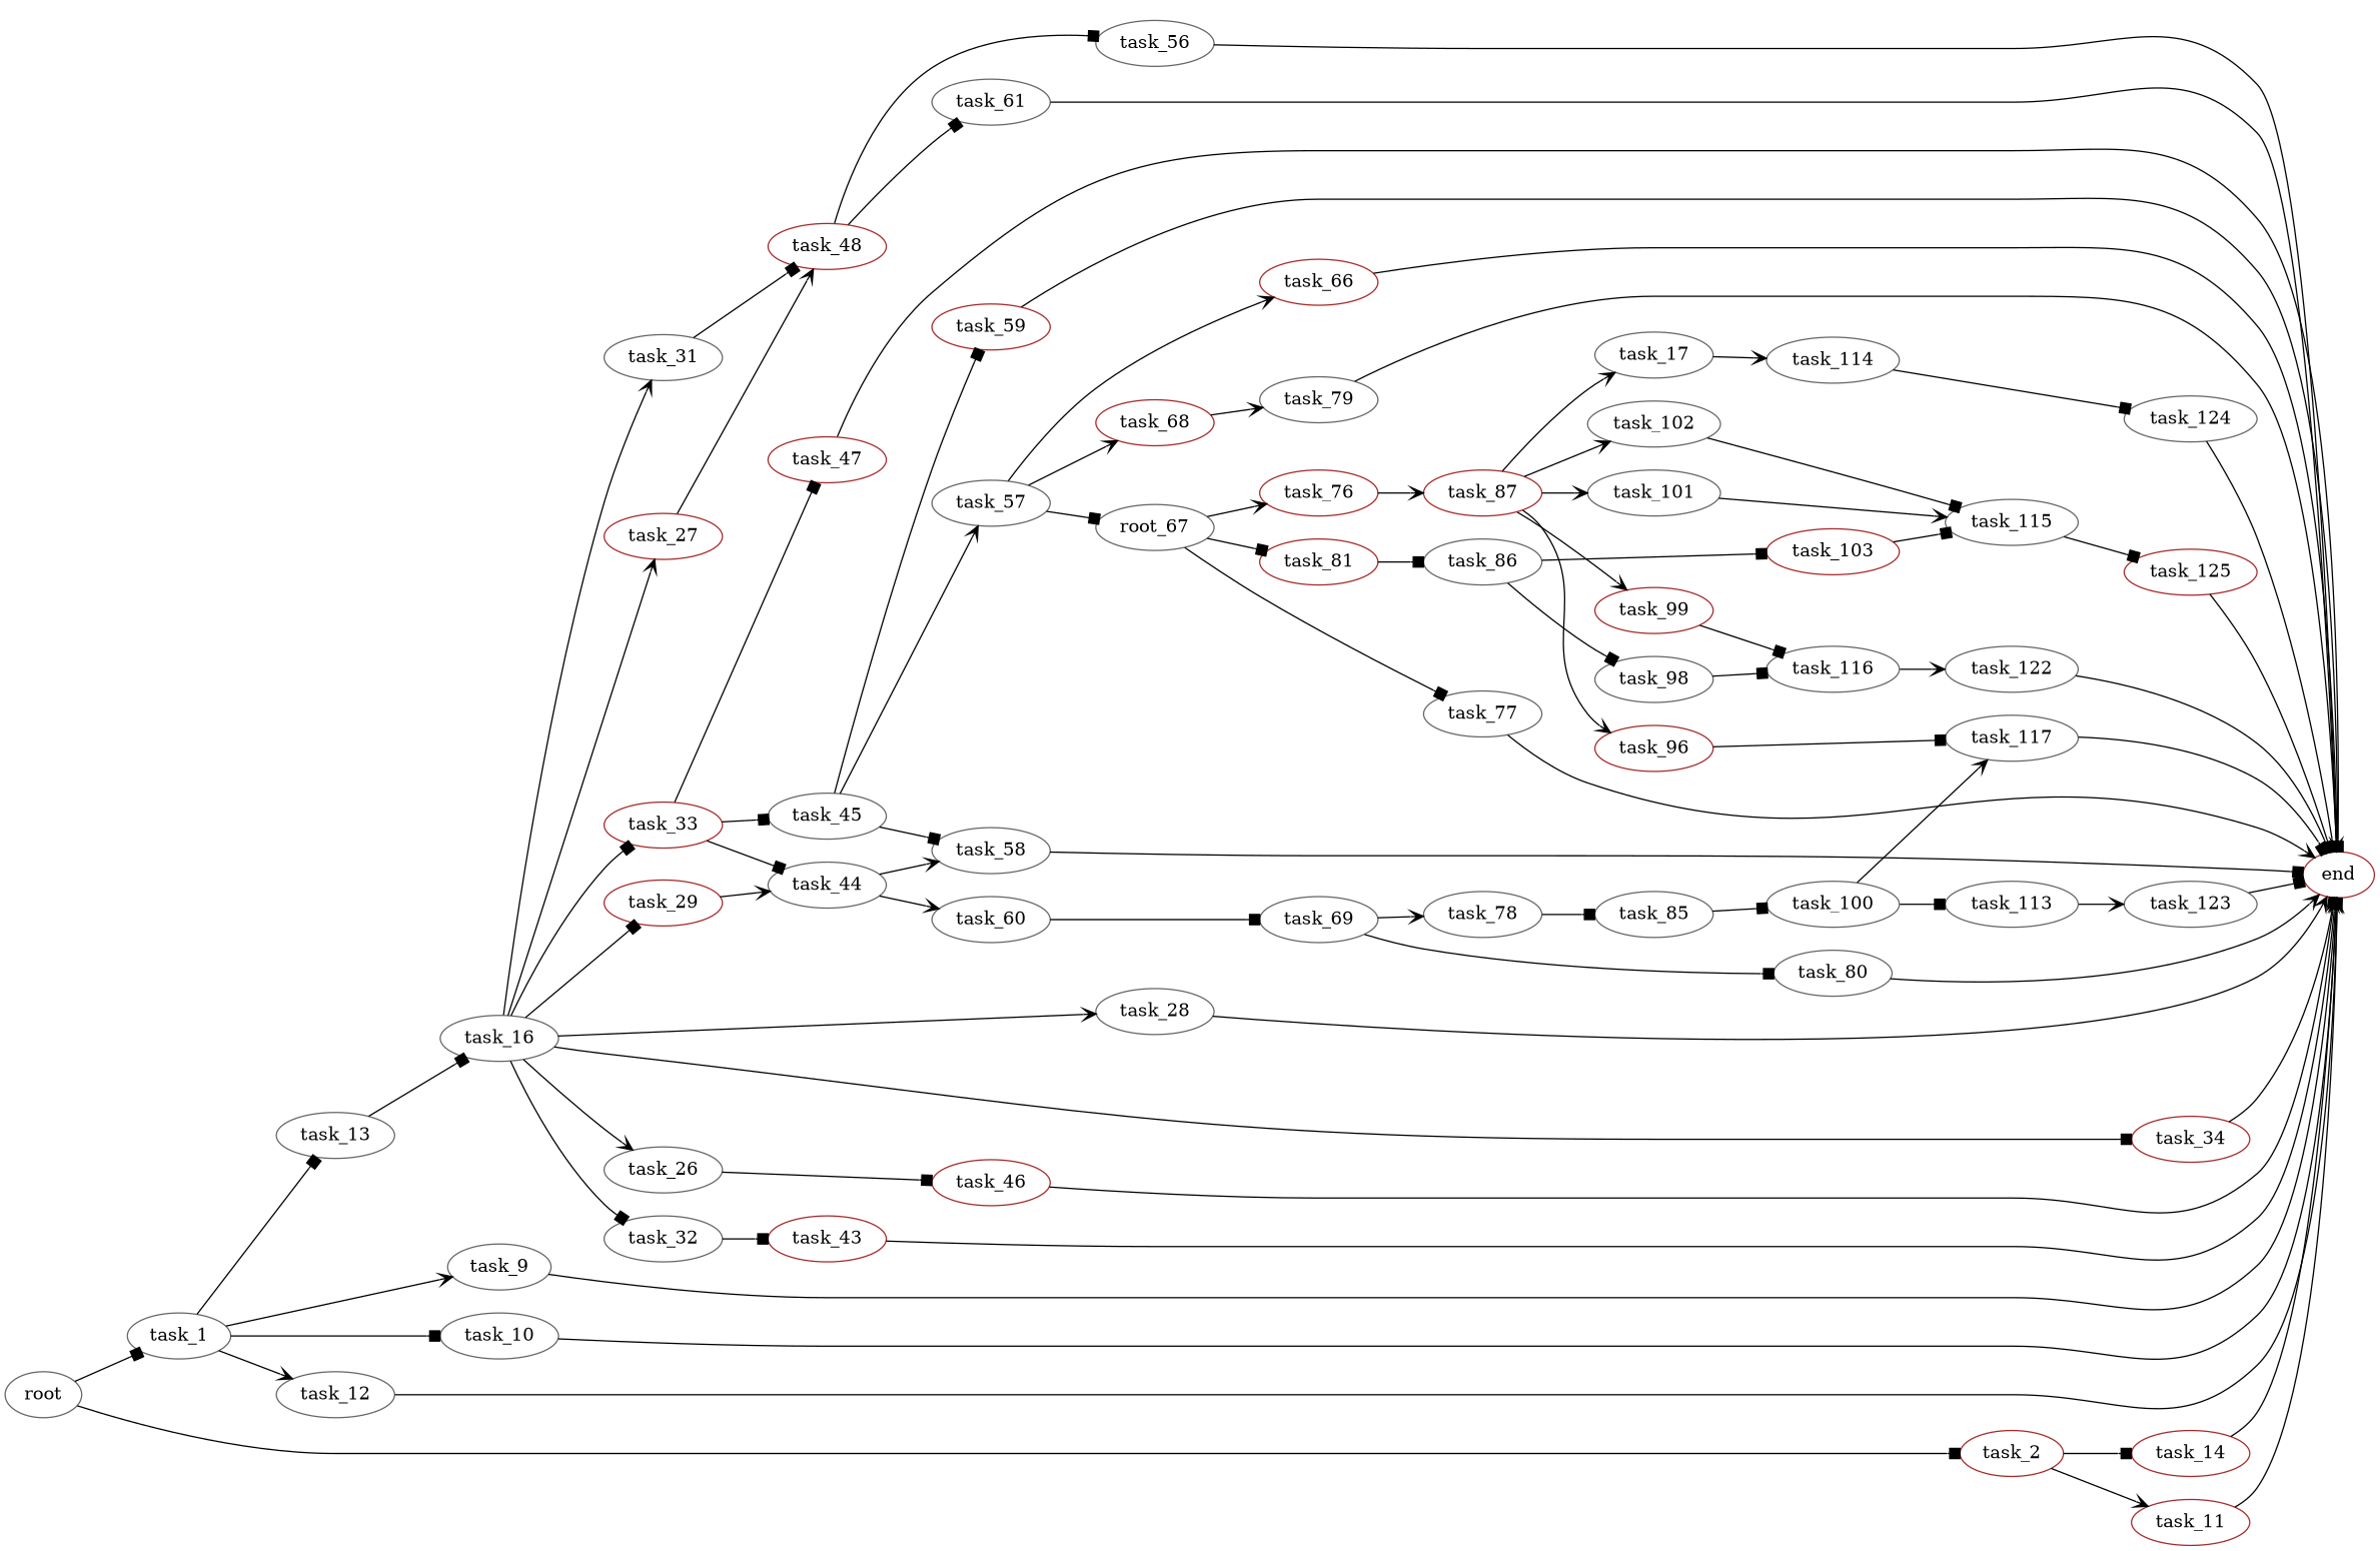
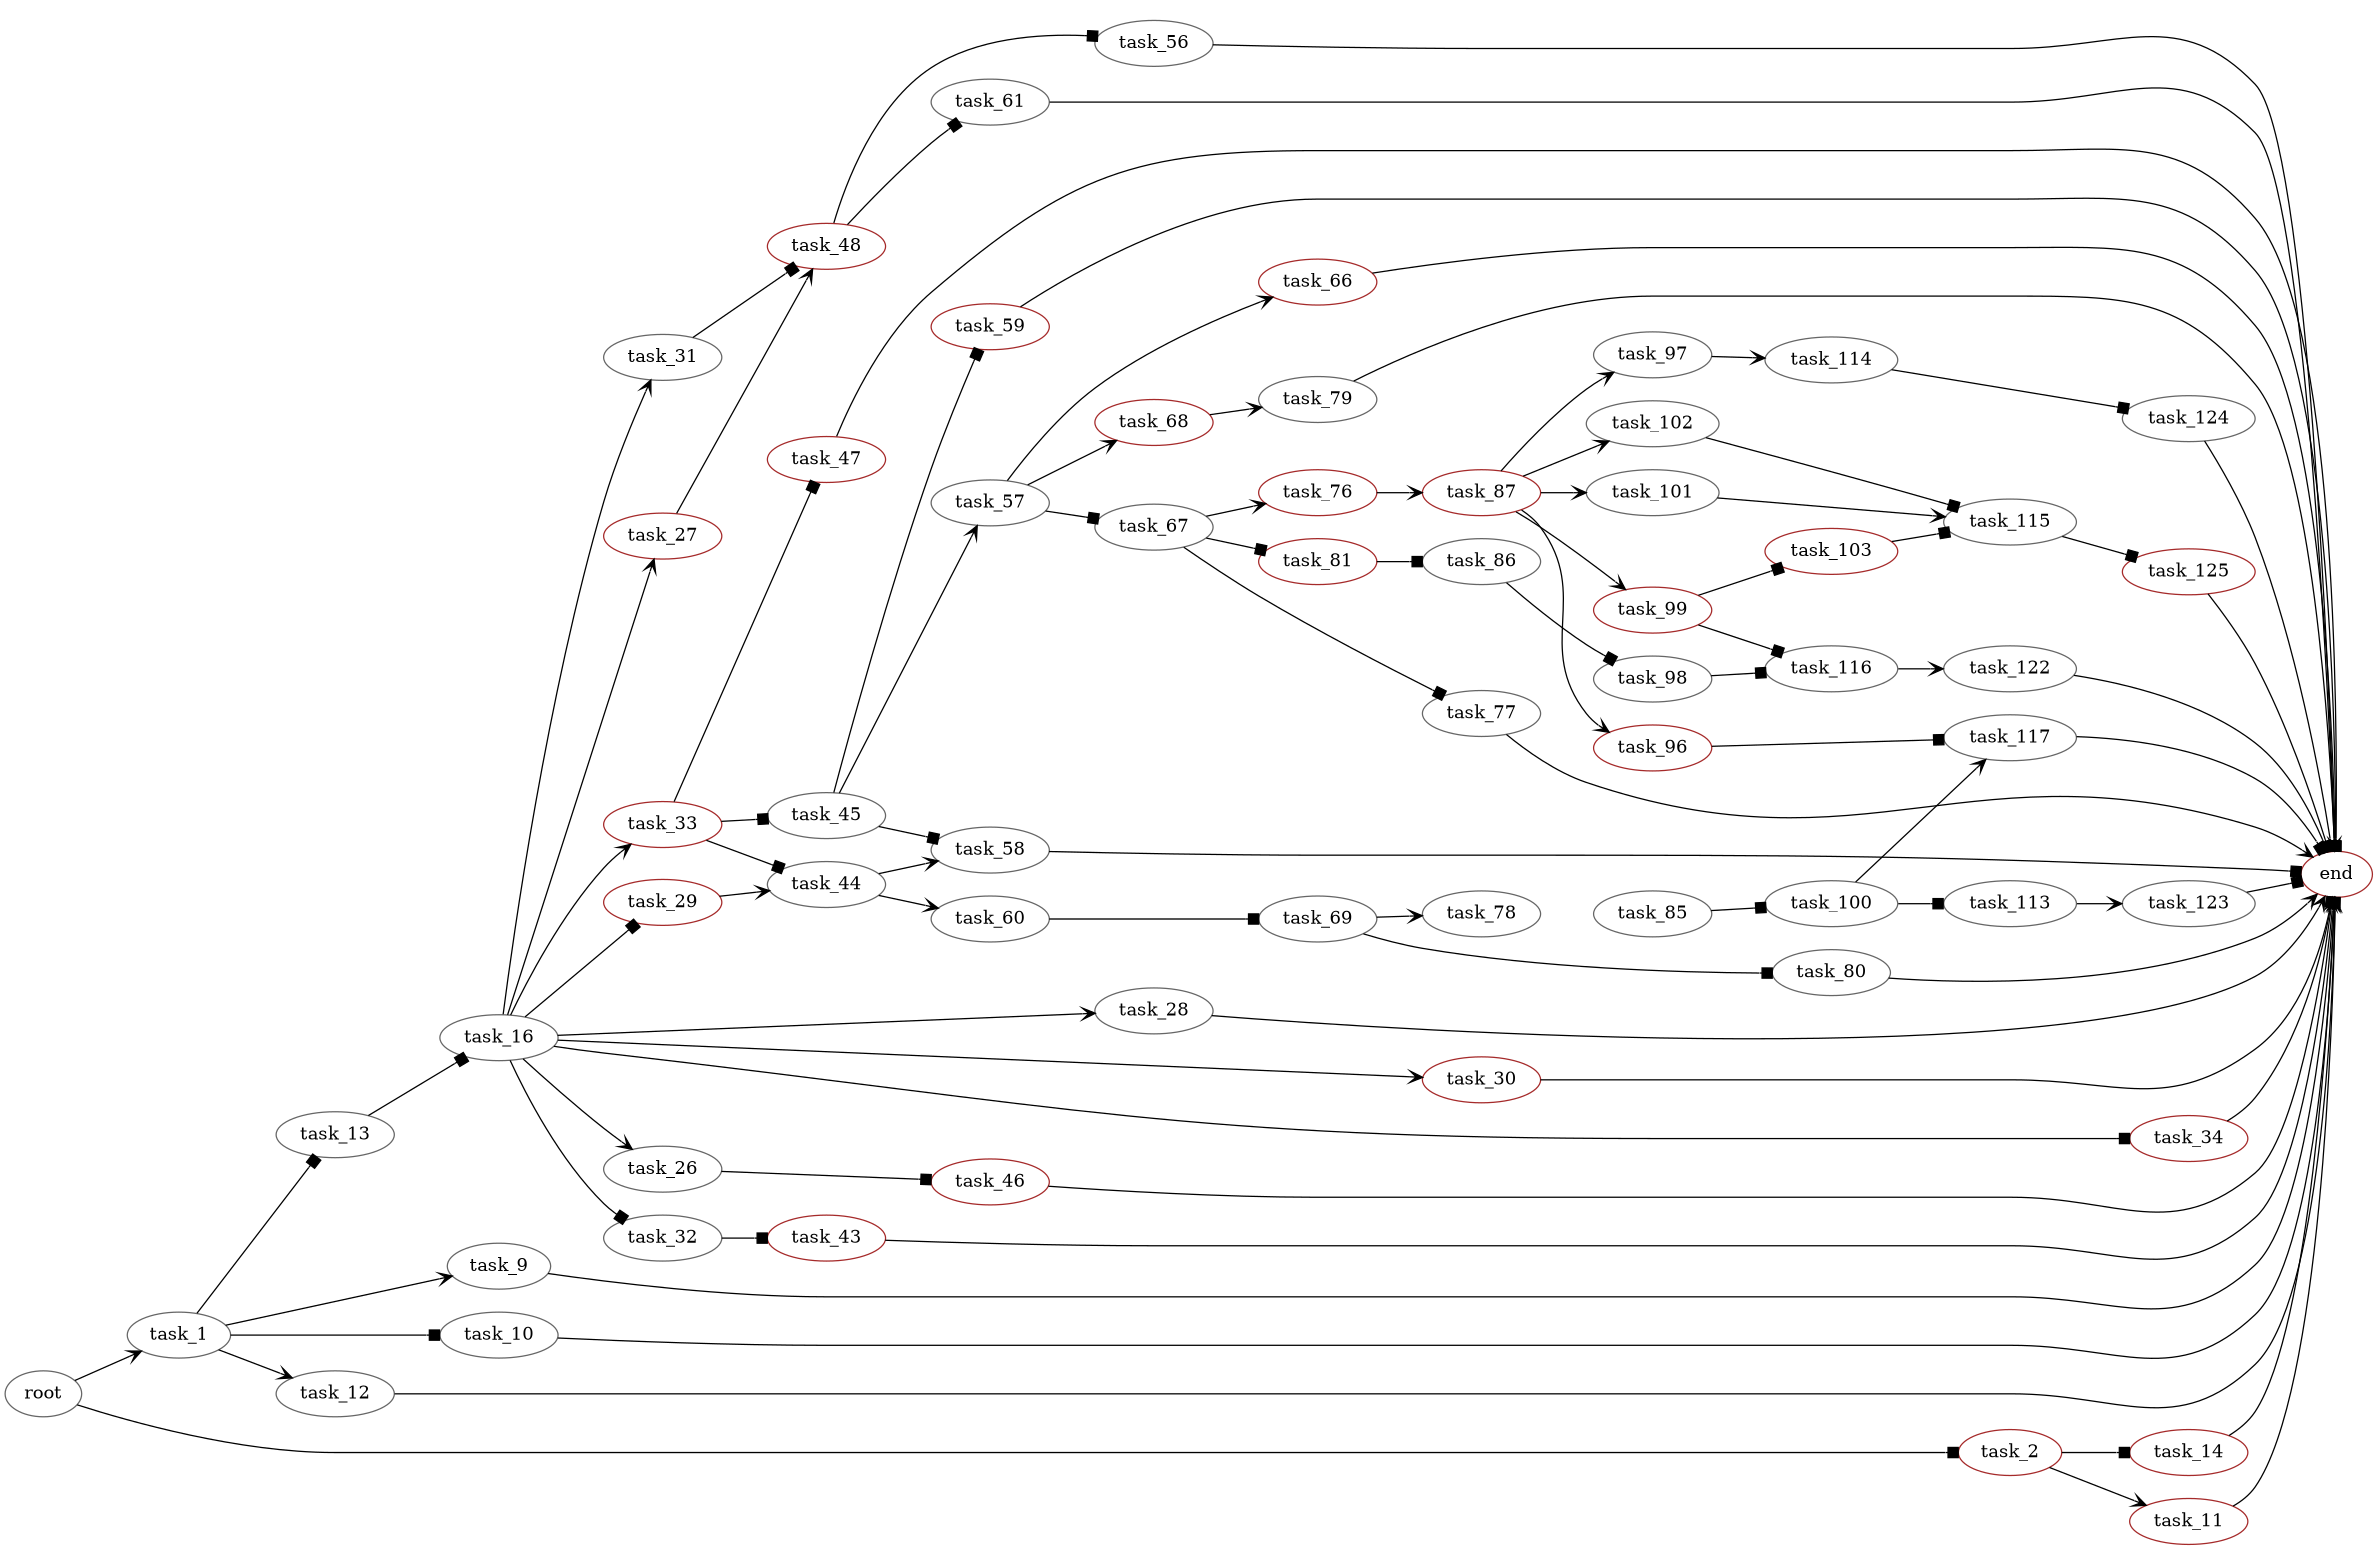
  digraph {
    rankdir=LR
    node [color=gray40]
    edge [arrowhead=box]
    root
    task_1
    task_2 [color=brown]
    task_9
    task_10
    task_12
    task_13
    task_11 [color=brown]
    task_14 [color=brown]
    end [color=brown]
    task_16
    task_26
    task_27 [color=brown]
    task_28
    task_29 [color=brown]
+   task_30 [color=brown]
    task_31
    task_32
    task_33 [color=brown]
    task_34 [color=brown]
    task_46 [color=brown]
    task_48 [color=brown]
    task_44
    task_43 [color=brown]
    task_45
    task_47 [color=brown]
    task_56
    task_61
    task_58
    task_60
    task_57
    task_59 [color=brown]
    task_69
    task_66 [color=brown]
-   task_67 [label=root_67]
+   task_67
    task_68 [color=brown]
    task_78
    task_80
    task_76 [color=brown]
    task_77
    task_81 [color=brown]
    task_79
    task_87 [color=brown]
    task_86
    task_85
    task_96 [color=brown]
-   task_97 [label=task_17]
+   task_97
    task_99 [color=brown]
    task_101
    task_102
    task_98
    task_103 [color=brown]
    task_100
    task_117
    task_114
    task_116
    task_115
    task_113
    task_123
    task_122
    task_124
    task_125 [color=brown]
-   root -> task_1
+   root -> task_1 [arrowhead=vee]
    root -> task_2
    task_1 -> task_9 [arrowhead=vee]
    task_1 -> task_10
    task_1 -> task_12 [arrowhead=vee]
    task_1 -> task_13
    task_2 -> task_11 [arrowhead=vee]
    task_2 -> task_14
    task_9 -> end [arrowhead=vee]
    task_10 -> end [arrowhead=vee]
    task_12 -> end
    task_13 -> task_16
    task_11 -> end [arrowhead=vee]
    task_14 -> end
    task_16 -> task_26 [arrowhead=vee]
    task_16 -> task_27 [arrowhead=vee]
    task_16 -> task_28 [arrowhead=vee]
    task_16 -> task_29
+   task_16 -> task_30 [arrowhead=vee]
    task_16 -> task_31 [arrowhead=vee]
    task_16 -> task_32
-   task_16 -> task_33
+   task_16 -> task_33 [arrowhead=vee]
    task_16 -> task_34
    task_26 -> task_46
    task_27 -> task_48 [arrowhead=vee]
    task_28 -> end [arrowhead=vee]
    task_29 -> task_44 [arrowhead=vee]
+   task_30 -> end
    task_31 -> task_48
    task_32 -> task_43
    task_33 -> task_44
    task_33 -> task_45
    task_33 -> task_47
    task_34 -> end
    task_46 -> end [arrowhead=vee]
    task_48 -> task_56
    task_48 -> task_61
    task_44 -> task_58 [arrowhead=vee]
    task_44 -> task_60 [arrowhead=vee]
    task_43 -> end
    task_45 -> task_58
    task_45 -> task_57 [arrowhead=vee]
    task_45 -> task_59
    task_47 -> end
    task_56 -> end [arrowhead=vee]
    task_61 -> end
    task_58 -> end
    task_60 -> task_69
    task_57 -> task_66 [arrowhead=vee]
    task_57 -> task_67
    task_57 -> task_68 [arrowhead=vee]
    task_59 -> end
    task_69 -> task_78 [arrowhead=vee]
    task_69 -> task_80
    task_66 -> end
    task_67 -> task_76 [arrowhead=vee]
    task_67 -> task_77
    task_67 -> task_81
    task_68 -> task_79 [arrowhead=vee]
-   task_78 -> task_85
    task_80 -> end [arrowhead=vee]
    task_76 -> task_87 [arrowhead=vee]
    task_77 -> end [arrowhead=vee]
    task_81 -> task_86
    task_79 -> end
    task_87 -> task_96 [arrowhead=vee]
    task_87 -> task_97 [arrowhead=vee]
    task_87 -> task_99 [arrowhead=vee]
    task_87 -> task_101 [arrowhead=vee]
    task_87 -> task_102 [arrowhead=vee]
    task_86 -> task_98
-   task_86 -> task_103
+   task_99 -> task_103
    task_85 -> task_100
    task_96 -> task_117
    task_97 -> task_114 [arrowhead=vee]
    task_99 -> task_116
    task_101 -> task_115 [arrowhead=vee]
    task_102 -> task_115
    task_98 -> task_116
    task_103 -> task_115
    task_100 -> task_117 [arrowhead=vee]
    task_100 -> task_113
    task_117 -> end
    task_114 -> task_124
    task_116 -> task_122 [arrowhead=vee]
    task_115 -> task_125
    task_113 -> task_123 [arrowhead=vee]
    task_123 -> end
    task_122 -> end
    task_124 -> end
    task_125 -> end
  }
